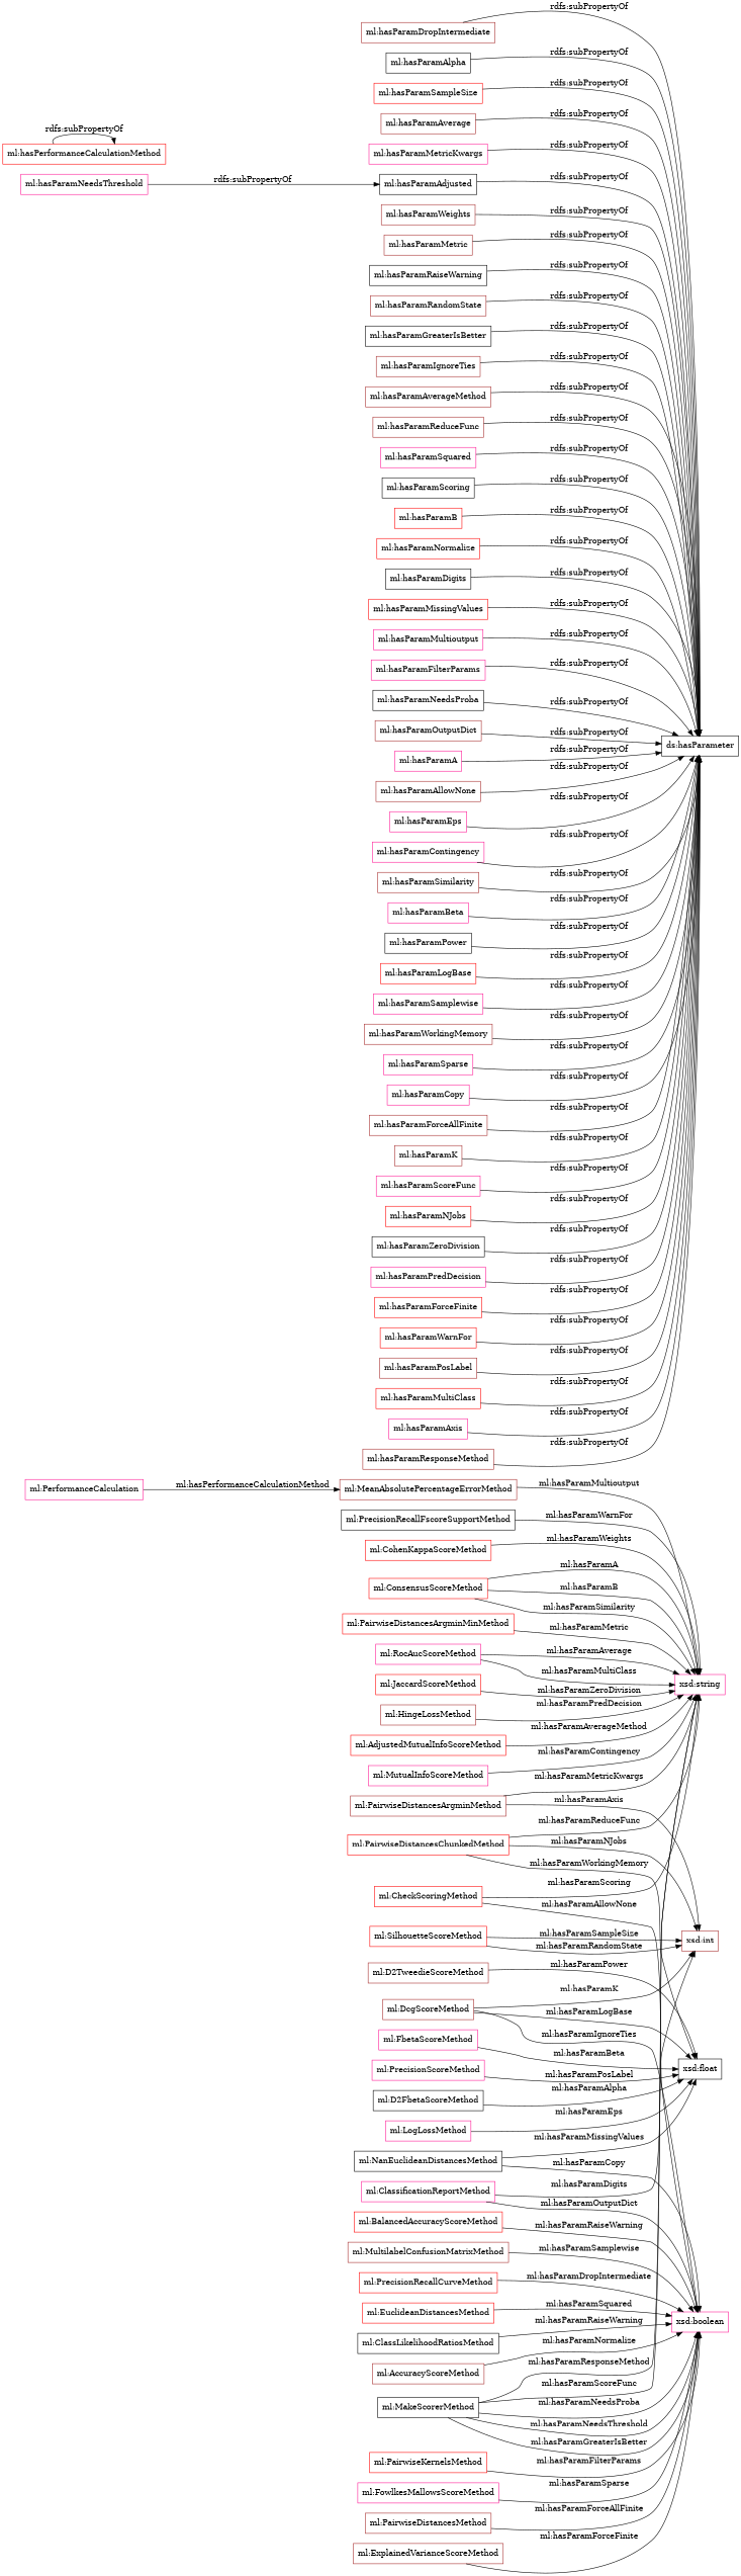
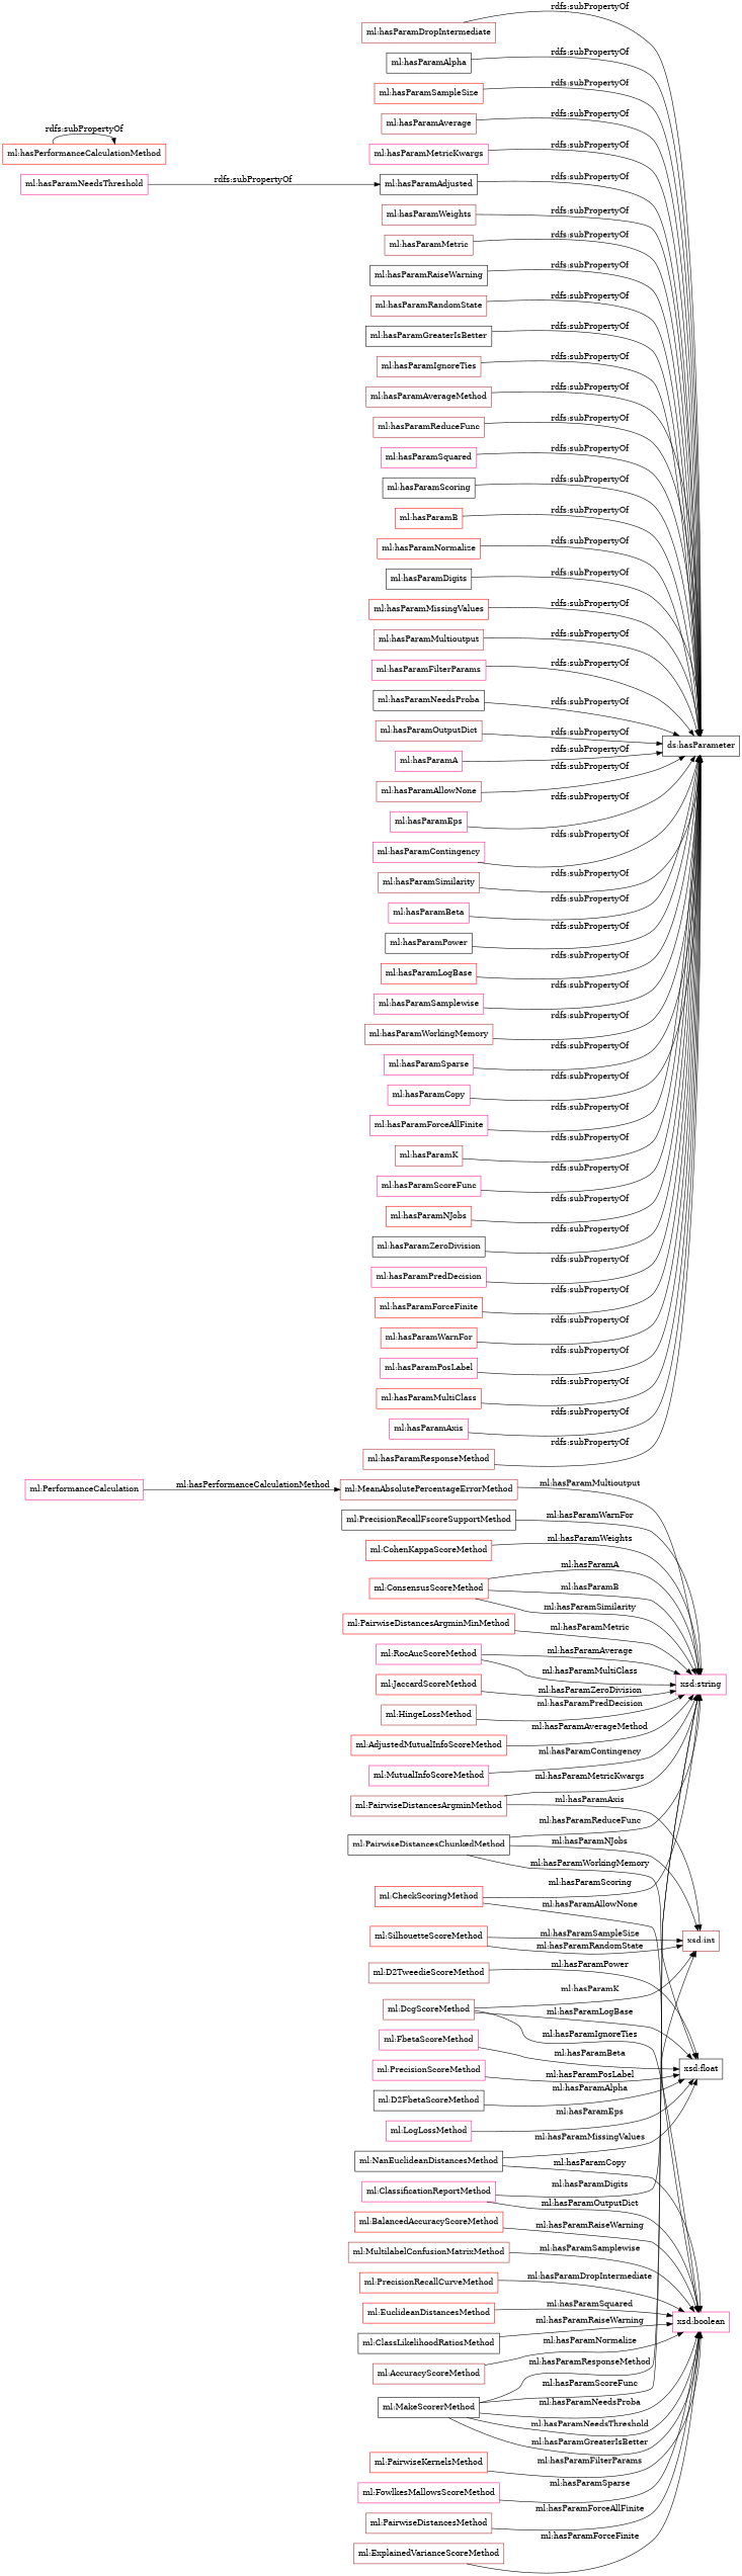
  digraph {
    rankdir=LR
    node [color=deeppink shape=rectangle]
    "ml:JaccardScoreMethod" [color=red]
    "xsd:string"
    "ml:PrecisionScoreMethod"
    "xsd:float" [color=black]
    "ml:PairwiseDistancesArgminMethod" [color=brown]
    "xsd:int" [color=brown]
    "ml:HingeLossMethod" [color=brown]
    "xsd:boolean"
    "ml:AccuracyScoreMethod" [color=brown]
    "ml:NanEuclideanDistancesMethod" [color=black]
    n11 [color=black label="ml:D2FbetaScoreMethod"]
    "ml:PairwiseKernelsMethod" [color=red]
    "ml:AdjustedMutualInfoScoreMethod" [color=red]
    "ml:FowlkesMallowsScoreMethod"
    "ml:MutualInfoScoreMethod"
    "ml:MeanAbsolutePercentageErrorMethod" [color=brown]
    "ml:PrecisionRecallFscoreSupportMethod" [color=black]
    "ml:PairwiseDistancesMethod" [color=brown]
    "ml:SilhouetteScoreMethod" [color=red]
    "ml:CheckScoringMethod" [color=red]
    "ml:CohenKappaScoreMethod" [color=red]
    "ml:LogLossMethod"
    "ml:D2TweedieScoreMethod" [color=brown]
    "ml:MakeScorerMethod" [color=black]
    "ml:ExplainedVarianceScoreMethod" [color=brown]
    "ml:BalancedAccuracyScoreMethod" [color=red]
    "ml:MultilabelConfusionMatrixMethod" [color=brown]
    "ml:PrecisionRecallCurveMethod" [color=red]
    "ml:FbetaScoreMethod"
    "ml:ConsensusScoreMethod" [color=red]
-   "ml:PairwiseDistancesChunkedMethod" [color=red]
+   "ml:PairwiseDistancesChunkedMethod" [color=black]
    "ml:PairwiseDistancesArgminMinMethod" [color=red]
    "ml:RocAucScoreMethod"
    "ml:EuclideanDistancesMethod" [color=red]
    "ml:DcgScoreMethod" [color=brown]
    "ml:ClassificationReportMethod"
    "ml:ClassLikelihoodRatiosMethod" [color=black]
    "ds:hasParameter" [color=black]
    "ml:hasParamDropIntermediate" [color=brown]
    "ml:hasParamAlpha" [color=black]
    "ml:hasParamSampleSize" [color=red]
    "ml:hasParamAverage" [color=brown]
    "ml:hasParamMetricKwargs"
    "ml:hasParamNeedsThreshold"
    "ml:hasParamAdjusted" [color=black]
    "ml:hasParamWeights" [color=brown]
    "ml:hasParamMetric" [color=brown]
    "ml:hasParamRaiseWarning" [color=black]
    "ml:hasParamRandomState" [color=brown]
    "ml:hasParamGreaterIsBetter" [color=black]
    "ml:hasParamIgnoreTies" [color=brown]
    "ml:hasParamAverageMethod" [color=brown]
    "ml:hasParamReduceFunc" [color=brown]
    "ml:hasParamSquared"
    "ml:hasParamScoring" [color=black]
    "ml:hasParamB" [color=red]
    "ml:hasParamNormalize" [color=red]
    "ml:hasParamDigits" [color=black]
    "ml:hasParamMissingValues" [color=red]
-   "ml:hasParamMultioutput"
+   "ml:hasParamMultioutput" [color=brown]
    "ml:hasParamFilterParams"
    "ml:hasParamNeedsProba" [color=black]
    "ml:hasParamOutputDict" [color=brown]
    "ml:hasParamA"
    "ml:hasParamAllowNone" [color=brown]
    "ml:hasParamEps"
    "ml:hasParamContingency"
    "ml:hasParamSimilarity" [color=brown]
    "ml:hasParamBeta"
    "ml:hasParamPower" [color=black]
    "ml:hasParamLogBase" [color=red]
    "ml:hasParamSamplewise"
    "ml:hasParamWorkingMemory" [color=brown]
    "ml:hasPerformanceCalculationMethod" [color=red]
    "ml:hasParamSparse"
    "ml:hasParamCopy"
-   "ml:hasParamForceAllFinite" [color=brown]
+   "ml:hasParamForceAllFinite"
    "ml:hasParamK" [color=brown]
    "ml:hasParamScoreFunc"
    "ml:hasParamNJobs" [color=red]
    "ml:hasParamZeroDivision" [color=black]
    "ml:hasParamPredDecision"
    "ml:hasParamForceFinite" [color=red]
    "ml:hasParamWarnFor" [color=red]
-   "ml:hasParamPosLabel" [color=brown]
+   "ml:hasParamPosLabel"
    "ml:hasParamMultiClass" [color=red]
    "ml:hasParamAxis"
    "ml:hasParamResponseMethod" [color=brown]
    "ml:PerformanceCalculation"
    "ml:JaccardScoreMethod" -> "xsd:string" [label="ml:hasParamZeroDivision"]
    "ml:PrecisionScoreMethod" -> "xsd:float" [label="ml:hasParamPosLabel"]
    "ml:PairwiseDistancesArgminMethod" -> "xsd:string" [label="ml:hasParamMetricKwargs"]
    "ml:PairwiseDistancesArgminMethod" -> "xsd:int" [label="ml:hasParamAxis"]
    "ml:HingeLossMethod" -> "xsd:string" [label="ml:hasParamPredDecision"]
    "ml:AccuracyScoreMethod" -> "xsd:boolean" [label="ml:hasParamNormalize"]
    "ml:NanEuclideanDistancesMethod" -> "xsd:float" [label="ml:hasParamMissingValues"]
    "ml:NanEuclideanDistancesMethod" -> "xsd:boolean" [label="ml:hasParamCopy"]
    n11 -> "xsd:float" [label="ml:hasParamAlpha"]
    "ml:PairwiseKernelsMethod" -> "xsd:boolean" [label="ml:hasParamFilterParams"]
    "ml:AdjustedMutualInfoScoreMethod" -> "xsd:string" [label="ml:hasParamAverageMethod"]
    "ml:FowlkesMallowsScoreMethod" -> "xsd:boolean" [label="ml:hasParamSparse"]
    "ml:MutualInfoScoreMethod" -> "xsd:string" [label="ml:hasParamContingency"]
    "ml:MeanAbsolutePercentageErrorMethod" -> "xsd:string" [label="ml:hasParamMultioutput"]
    "ml:PrecisionRecallFscoreSupportMethod" -> "xsd:string" [label="ml:hasParamWarnFor"]
    "ml:PairwiseDistancesMethod" -> "xsd:boolean" [label="ml:hasParamForceAllFinite"]
    "ml:SilhouetteScoreMethod" -> "xsd:int" [label="ml:hasParamSampleSize"]
    "ml:SilhouetteScoreMethod" -> "xsd:int" [label="ml:hasParamRandomState"]
    "ml:CheckScoringMethod" -> "xsd:string" [label="ml:hasParamScoring"]
    "ml:CheckScoringMethod" -> "xsd:boolean" [label="ml:hasParamAllowNone"]
    "ml:CohenKappaScoreMethod" -> "xsd:string" [label="ml:hasParamWeights"]
    "ml:LogLossMethod" -> "xsd:float" [label="ml:hasParamEps"]
    "ml:D2TweedieScoreMethod" -> "xsd:float" [label="ml:hasParamPower"]
    "ml:MakeScorerMethod" -> "xsd:string" [label="ml:hasParamResponseMethod"]
    "ml:MakeScorerMethod" -> "xsd:string" [label="ml:hasParamScoreFunc"]
    "ml:MakeScorerMethod" -> "xsd:boolean" [label="ml:hasParamNeedsProba"]
    "ml:MakeScorerMethod" -> "xsd:boolean" [label="ml:hasParamNeedsThreshold"]
    "ml:MakeScorerMethod" -> "xsd:boolean" [label="ml:hasParamGreaterIsBetter"]
    "ml:ExplainedVarianceScoreMethod" -> "xsd:boolean" [label="ml:hasParamForceFinite"]
    "ml:BalancedAccuracyScoreMethod" -> "xsd:boolean" [label="ml:hasParamRaiseWarning"]
    "ml:MultilabelConfusionMatrixMethod" -> "xsd:boolean" [label="ml:hasParamSamplewise"]
    "ml:PrecisionRecallCurveMethod" -> "xsd:boolean" [label="ml:hasParamDropIntermediate"]
    "ml:FbetaScoreMethod" -> "xsd:float" [label="ml:hasParamBeta"]
    "ml:ConsensusScoreMethod" -> "xsd:string" [label="ml:hasParamA"]
    "ml:ConsensusScoreMethod" -> "xsd:string" [label="ml:hasParamB"]
    "ml:ConsensusScoreMethod" -> "xsd:string" [label="ml:hasParamSimilarity"]
    "ml:PairwiseDistancesChunkedMethod" -> "xsd:string" [label="ml:hasParamReduceFunc"]
    "ml:PairwiseDistancesChunkedMethod" -> "xsd:float" [label="ml:hasParamWorkingMemory"]
    "ml:PairwiseDistancesChunkedMethod" -> "xsd:int" [label="ml:hasParamNJobs"]
    "ml:PairwiseDistancesArgminMinMethod" -> "xsd:string" [label="ml:hasParamMetric"]
    "ml:RocAucScoreMethod" -> "xsd:string" [label="ml:hasParamAverage"]
    "ml:RocAucScoreMethod" -> "xsd:string" [label="ml:hasParamMultiClass"]
    "ml:EuclideanDistancesMethod" -> "xsd:boolean" [label="ml:hasParamSquared"]
    "ml:DcgScoreMethod" -> "xsd:float" [label="ml:hasParamLogBase"]
    "ml:DcgScoreMethod" -> "xsd:int" [label="ml:hasParamK"]
    "ml:DcgScoreMethod" -> "xsd:boolean" [label="ml:hasParamIgnoreTies"]
    "ml:ClassificationReportMethod" -> "xsd:int" [label="ml:hasParamDigits"]
    "ml:ClassificationReportMethod" -> "xsd:boolean" [label="ml:hasParamOutputDict"]
    "ml:ClassLikelihoodRatiosMethod" -> "xsd:boolean" [label="ml:hasParamRaiseWarning"]
    "ml:hasParamDropIntermediate" -> "ds:hasParameter" [label="rdfs:subPropertyOf"]
    "ml:hasParamAlpha" -> "ds:hasParameter" [label="rdfs:subPropertyOf"]
    "ml:hasParamSampleSize" -> "ds:hasParameter" [label="rdfs:subPropertyOf"]
    "ml:hasParamAverage" -> "ds:hasParameter" [label="rdfs:subPropertyOf"]
    "ml:hasParamMetricKwargs" -> "ds:hasParameter" [label="rdfs:subPropertyOf"]
    "ml:hasParamNeedsThreshold" -> "ml:hasParamAdjusted" [label="rdfs:subPropertyOf"]
    "ml:hasParamAdjusted" -> "ds:hasParameter" [label="rdfs:subPropertyOf"]
    "ml:hasParamWeights" -> "ds:hasParameter" [label="rdfs:subPropertyOf"]
    "ml:hasParamMetric" -> "ds:hasParameter" [label="rdfs:subPropertyOf"]
    "ml:hasParamRaiseWarning" -> "ds:hasParameter" [label="rdfs:subPropertyOf"]
    "ml:hasParamRandomState" -> "ds:hasParameter" [label="rdfs:subPropertyOf"]
    "ml:hasParamGreaterIsBetter" -> "ds:hasParameter" [label="rdfs:subPropertyOf"]
    "ml:hasParamIgnoreTies" -> "ds:hasParameter" [label="rdfs:subPropertyOf"]
    "ml:hasParamAverageMethod" -> "ds:hasParameter" [label="rdfs:subPropertyOf"]
    "ml:hasParamReduceFunc" -> "ds:hasParameter" [label="rdfs:subPropertyOf"]
    "ml:hasParamSquared" -> "ds:hasParameter" [label="rdfs:subPropertyOf"]
    "ml:hasParamScoring" -> "ds:hasParameter" [label="rdfs:subPropertyOf"]
    "ml:hasParamB" -> "ds:hasParameter" [label="rdfs:subPropertyOf"]
    "ml:hasParamNormalize" -> "ds:hasParameter" [label="rdfs:subPropertyOf"]
    "ml:hasParamDigits" -> "ds:hasParameter" [label="rdfs:subPropertyOf"]
    "ml:hasParamMissingValues" -> "ds:hasParameter" [label="rdfs:subPropertyOf"]
    "ml:hasParamMultioutput" -> "ds:hasParameter" [label="rdfs:subPropertyOf"]
    "ml:hasParamFilterParams" -> "ds:hasParameter" [label="rdfs:subPropertyOf"]
    "ml:hasParamNeedsProba" -> "ds:hasParameter" [label="rdfs:subPropertyOf"]
    "ml:hasParamOutputDict" -> "ds:hasParameter" [label="rdfs:subPropertyOf"]
    "ml:hasParamA" -> "ds:hasParameter" [label="rdfs:subPropertyOf"]
    "ml:hasParamAllowNone" -> "ds:hasParameter" [label="rdfs:subPropertyOf"]
    "ml:hasParamEps" -> "ds:hasParameter" [label="rdfs:subPropertyOf"]
    "ml:hasParamContingency" -> "ds:hasParameter" [label="rdfs:subPropertyOf"]
    "ml:hasParamSimilarity" -> "ds:hasParameter" [label="rdfs:subPropertyOf"]
    "ml:hasParamBeta" -> "ds:hasParameter" [label="rdfs:subPropertyOf"]
    "ml:hasParamPower" -> "ds:hasParameter" [label="rdfs:subPropertyOf"]
    "ml:hasParamLogBase" -> "ds:hasParameter" [label="rdfs:subPropertyOf"]
    "ml:hasParamSamplewise" -> "ds:hasParameter" [label="rdfs:subPropertyOf"]
    "ml:hasParamWorkingMemory" -> "ds:hasParameter" [label="rdfs:subPropertyOf"]
    "ml:hasPerformanceCalculationMethod" -> "ml:hasPerformanceCalculationMethod" [label="rdfs:subPropertyOf"]
    "ml:hasParamSparse" -> "ds:hasParameter" [label="rdfs:subPropertyOf"]
    "ml:hasParamCopy" -> "ds:hasParameter" [label="rdfs:subPropertyOf"]
    "ml:hasParamForceAllFinite" -> "ds:hasParameter" [label="rdfs:subPropertyOf"]
    "ml:hasParamK" -> "ds:hasParameter" [label="rdfs:subPropertyOf"]
    "ml:hasParamScoreFunc" -> "ds:hasParameter" [label="rdfs:subPropertyOf"]
    "ml:hasParamNJobs" -> "ds:hasParameter" [label="rdfs:subPropertyOf"]
    "ml:hasParamZeroDivision" -> "ds:hasParameter" [label="rdfs:subPropertyOf"]
    "ml:hasParamPredDecision" -> "ds:hasParameter" [label="rdfs:subPropertyOf"]
    "ml:hasParamForceFinite" -> "ds:hasParameter" [label="rdfs:subPropertyOf"]
    "ml:hasParamWarnFor" -> "ds:hasParameter" [label="rdfs:subPropertyOf"]
    "ml:hasParamPosLabel" -> "ds:hasParameter" [label="rdfs:subPropertyOf"]
    "ml:hasParamMultiClass" -> "ds:hasParameter" [label="rdfs:subPropertyOf"]
    "ml:hasParamAxis" -> "ds:hasParameter" [label="rdfs:subPropertyOf"]
    "ml:hasParamResponseMethod" -> "ds:hasParameter" [label="rdfs:subPropertyOf"]
    "ml:PerformanceCalculation" -> "ml:MeanAbsolutePercentageErrorMethod" [label="ml:hasPerformanceCalculationMethod"]
  }
